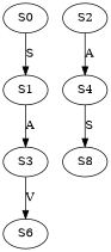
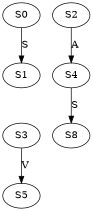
  strict digraph {
    S0
    S1
    S3
    S2
    S4
-   S5 [label=S6]
+   S5
    n7 [label=S8]
    S0 -> S1 [label=S]
-   S1 -> S3 [label=A]
    S3 -> S5 [label=V]
    S2 -> S4 [label=A]
    S4 -> n7 [label=S]
  }
